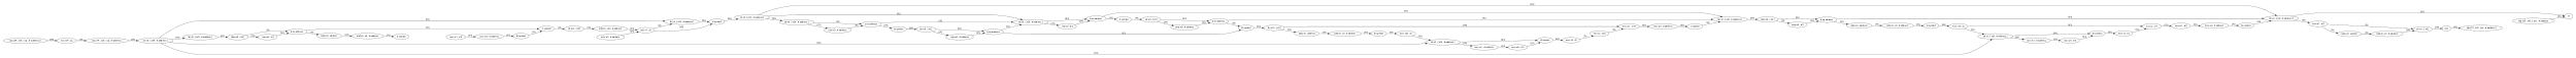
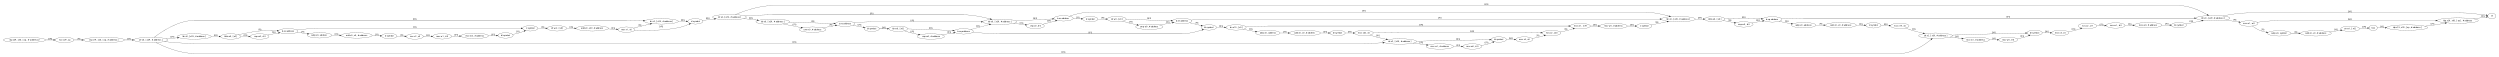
  digraph {
    fontname=Roboto
    rankdir=LR
    node [fontname=Roboto]
    edge [fontname=Roboto]
    n1 [label="stp x29 , x30 , [ sp , #- address ]!"]
    n2 [label="mov x29 , sp"]
    n3 [label="stp x19 , x20 , [ sp , # address ]"]
    n4 [label="str x0 , [ x29 , # address ]"]
    n5 [label="ldr x0 , [ x29 , # address ]"]
    n6 [label="ldr x0 , [ x29 , # address ]"]
    n7 [label="ldr x2 , [ x29 , # address ]"]
    n8 [label="ldr x2 , [ x29 , # address ]"]
    n9 [label="ldrb w0 , [ x0 ]"]
    n10 [label="bl symbol"]
    n11 [label="mov w1 , # address"]
    n12 [label="bl symbol"]
    n13 [label="mov w1 , # address"]
    n14 [label="bl symbol"]
    n15 [label="cmp w0 , # 0"]
    n16 [label="b.ne address"]
    n17 [label="bl symbol"]
    n18 [label="adrp x0 , address"]
    n19 [label="str wzr , [ x0 ]"]
    n20 [label="add x0 , x0 , # address"]
    n21 [label="add x0 , x29 , # address"]
    n22 [label="bl symbol"]
    n23 [label="mov x1 , x0"]
-   n24 [label="mov w2 , # address"]
    n25 [label="str x0 , [ x29 , # address ]"]
    n26 [label="ldr x0 , [ x29 , # address ]"]
    n27 [label="ldr x0 , [ x29 , # address ]"]
    n28 [label="ldr x0 , [ x29 , # address ]"]
    n29 [label="cmn x0 , # address"]
    n30 [label="b.ne address"]
    n31 [label="cmp x0 , # 0"]
    n32 [label="b.ne address"]
    n33 [label="mov w1 , w0"]
    n34 [label=ret]
    n35 [label="bl symbol"]
    n36 [label="ldr w0 , [ x0 ]"]
    n37 [label="ldr x0 , [ x29 , # address ]"]
    n38 [label="bl symbol"]
    n39 [label="cmp w0 , # address"]
    n40 [label="b.eq address"]
+   n41 [label="mov x2 , x0"]
    n42 [label="mov w1 , # 0"]
    n43 [label="mov w0 , # address"]
    n44 [label="bl symbol"]
    n45 [label="ldrb w0 , [ x0 ]"]
    n46 [label="ldr w0 , [ x0 ]"]
    n47 [label="cmp w0 , # 0"]
    n48 [label="b.eq address"]
    n49 [label="cmp w0 , # address"]
    n50 [label="b.ne address"]
    n51 [label="bl symbol"]
    n52 [label="ldr w19 , [ x0 ]"]
    n53 [label="adrp x0 , address"]
    n54 [label="mov w1 , w19"]
    n55 [label="adrp x0 , address"]
    n56 [label="add x0 , x0 , # address"]
    n57 [label="adrp x0 , symbol"]
    n58 [label="str w1 , [ x0 ]"]
    n59 [label="bl symbol"]
    n60 [label="add x0 , x0 , # address"]
    n61 [label="mov w0 , # address"]
    n62 [label="bl symbol"]
    n63 [label="mov x20 , x0"]
    n64 [label="mov x2 , x20"]
    n65 [label="mov w0 , # 0"]
    n66 [label="mov x3 , x0"]
    n67 [label="bl symbol"]
    n68 [label="add x0 , x0 , # address"]
    n69 [label=nop]
    n70 [label="ldp x19 , x20 , [ sp , # address ]"]
    n71 [label="ldp x29 , x30 , [ sp ] , # address"]
    n72 [label="mov x19 , x0"]
    n73 [label="mov x2 , x19"]
    n74 [label="mov w1 , # 0"]
    n75 [label="mov w0 , # 0"]
    n76 [label="mov x3 , x0"]
    n77 [label="mov w0 , # address"]
    n78 [label="bl symbol"]
    n1 -> n2 [label=DFG]
    n2 -> n3 [label=CFG]
    n3 -> n4 [label=CFG]
    n4 -> n5 [label=DFG]
    n4 -> n6 [label=DFG]
    n4 -> n7 [label=DFG]
    n4 -> n8 [label=DFG]
    n5 -> n9 [label=DFG]
    n6 -> n10 [label=DFG]
    n7 -> n11 [label=CFG]
    n7 -> n12 [label=DFG]
    n8 -> n13 [label=CFG]
    n8 -> n14 [label=DFG]
    n9 -> n15 [label=CFG]
    n9 -> n16 [label=DFG]
    n10 -> n25 [label=DFG]
    n11 -> n65 [label=CFG]
    n12 -> n66 [label=DFG]
    n13 -> n75 [label=CFG]
    n14 -> n76 [label=DFG]
    n15 -> n16 [label=CFG]
    n16 -> n17 [label=CFG]
    n16 -> n18 [label=CFG]
    n17 -> n19 [label=DFG]
    n18 -> n20 [label=CFG]
    n19 -> n21 [label=CFG]
    n20 -> n22 [label=CFG]
    n21 -> n23 [label=CFG]
+   n22 -> n41 [label=DFG]
    n23 -> n6 [label=CFG]
    n23 -> n10 [label=DFG]
-   n24 -> n23 [label=CFG]
    n25 -> n26 [label=DFG]
    n25 -> n27 [label=DFG]
    n25 -> n28 [label=DFG]
    n26 -> n29 [label=CFG]
    n26 -> n30 [label=DFG]
    n27 -> n31 [label=CFG]
    n27 -> n32 [label=DFG]
    n28 -> n33 [label=DFG]
    n28 -> n34 [label=DFG]
    n29 -> n30 [label=CFG]
    n30 -> n27 [label=CFG]
    n30 -> n35 [label=CFG]
    n31 -> n32 [label=CFG]
    n32 -> n37 [label=CFG]
    n32 -> n38 [label=CFG]
    n33 -> n57 [label=CFG]
-   n33 -> n58 [label=DFG]
+   n33 -> n71 [label=DFG]
    n35 -> n36 [label=DFG]
    n36 -> n39 [label=CFG]
    n36 -> n40 [label=DFG]
    n37 -> n45 [label=DFG]
    n38 -> n46 [label=DFG]
    n39 -> n40 [label=CFG]
    n40 -> n27 [label=CFG]
    n40 -> n51 [label=CFG]
+   n41 -> n42 [label=CFG]
    n42 -> n43 [label=CFG]
    n43 -> n44 [label=CFG]
    n44 -> n17 [label=CFG]
    n45 -> n47 [label=CFG]
    n45 -> n48 [label=DFG]
    n46 -> n49 [label=CFG]
    n46 -> n50 [label=DFG]
    n47 -> n48 [label=CFG]
    n48 -> n28 [label=CFG]
    n48 -> n55 [label=CFG]
    n49 -> n50 [label=CFG]
    n50 -> n37 [label=CFG]
    n50 -> n51 [label=CFG]
    n51 -> n52 [label=DFG]
    n52 -> n53 [label=CFG]
    n52 -> n54 [label=DFG]
    n53 -> n60 [label=CFG]
    n54 -> n61 [label=CFG]
    n55 -> n56 [label=CFG]
    n56 -> n59 [label=CFG]
    n57 -> n68 [label=CFG]
    n58 -> n69 [label=DFG]
    n59 -> n72 [label=DFG]
    n60 -> n62 [label=CFG]
    n61 -> n67 [label=CFG]
    n62 -> n63 [label=DFG]
    n63 -> n7 [label=CFG]
+   n63 -> n64 [label=DFG]
    n64 -> n54 [label=CFG]
    n65 -> n12 [label=CFG]
    n66 -> n64 [label=CFG]
    n67 -> n37 [label=CFG]
    n68 -> n58 [label=CFG]
    n69 -> n70 [label=CFG]
+   n70 -> n71 [label=CFG]
    n71 -> n34 [label=CFG]
    n72 -> n8 [label=CFG]
-   n72 -> n73 [label=DFG]
    n73 -> n74 [label=CFG]
    n74 -> n77 [label=CFG]
    n75 -> n14 [label=CFG]
    n76 -> n73 [label=CFG]
    n77 -> n78 [label=CFG]
    n78 -> n28 [label=CFG]
  }
